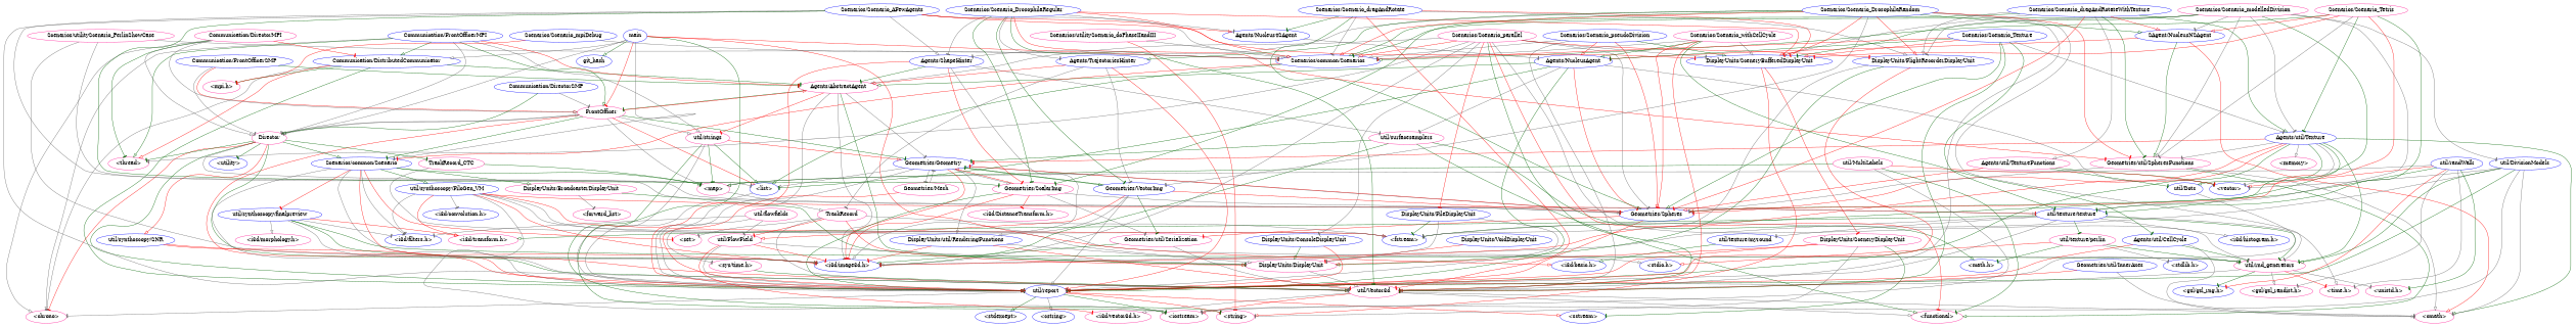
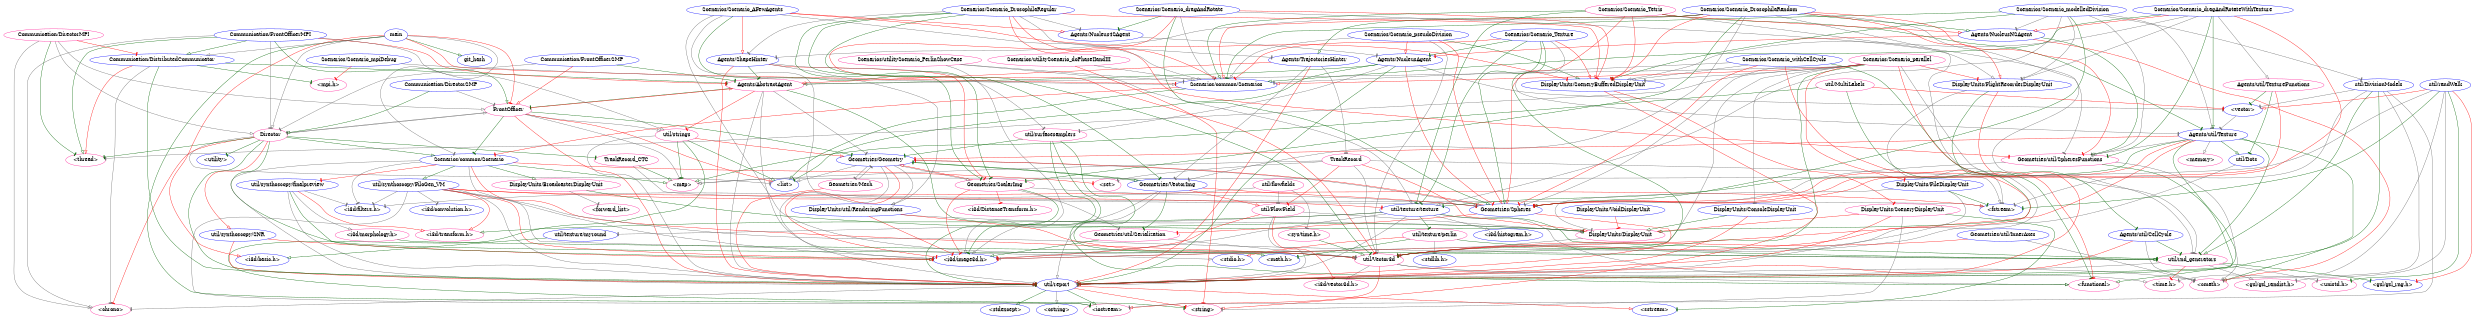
  digraph {
    node [color=blue fillcolor=white shape=oval style=filled]
    edge [arrowhead=tee color=gray40]
    n1 [label="Communication/FrontOfficerSMP"]
    n2 [color=deeppink label="Agents/AbstractAgent"]
    n3 [color=deeppink label=FrontOfficer]
    n4 [color=deeppink label=Director]
    n5 [label="util/report"]
    n6 [color=deeppink label="DisplayUnits/DisplayUnit"]
    n7 [label="<i3d/image3d.h>"]
    n8 [label="Geometries/Geometry"]
    n9 [color=deeppink label="util/strings"]
    n10 [label="Scenarios/common/Scenario"]
    n11 [label="<list>"]
    n12 [color=deeppink label="<map>"]
    n13 [color=deeppink label="<chrono>"]
    n14 [color=deeppink label="<thread>"]
    n15 [color=deeppink label="util/Vector3d"]
    n16 [label="util/synthoscopy/SNR"]
    n17 [color=deeppink label=TrackRecord_CTC]
    n18 [label="<utility>"]
    n19 [color=deeppink label="<iostream>"]
    n20 [color=deeppink label="<string>"]
    n21 [label="<sstream>"]
    n22 [label="<stdexcept>"]
    n23 [label="<cstring>"]
    n24 [label="Geometries/Spheres"]
    n25 [color=deeppink label="Geometries/ScalarImg"]
    n26 [color=deeppink label="Geometries/Mesh"]
    n27 [label="DisplayUnits/util/RenderingFunctions"]
    n28 [label="Geometries/VectorImg"]
    n29 [label="util/synthoscopy/finalpreview"]
    n30 [color=deeppink label="<set>"]
    n31 [color=deeppink label="DisplayUnits/BroadcasterDisplayUnit"]
    n32 [label="<i3d/filters.h>"]
    n33 [label="util/synthoscopy/FiloGen_VM"]
    n34 [color=deeppink label="<functional>"]
    n35 [color=deeppink label="<cmath>"]
    n36 [color=deeppink label="<i3d/vector3d.h>"]
    n37 [label="<fstream>"]
    n38 [color=deeppink label="Geometries/util/Serialization"]
    n39 [label="Agents/NucleusAgent"]
    n40 [color=deeppink label="util/surfacesamplers"]
    n41 [label="<vector>"]
    n42 [label="<math.h>"]
    n43 [label=main]
    n44 [label="<i3d/basic.h>"]
    n45 [label=git_hash]
    n46 [label="Communication/DistributedCommunicator"]
    n47 [label="Scenarios/common/Scenarios"]
    n48 [color=deeppink label="<mpi.h>"]
    n49 [color=deeppink label="util/rnd_generators"]
    n50 [color=deeppink label="<i3d/transform.h>"]
    n51 [color=deeppink label="<i3d/morphology.h>"]
    n52 [color=deeppink label="<forward_list>"]
    n53 [label="<stdio.h>"]
    n54 [label="util/texture/texture"]
    n55 [label="<i3d/convolution.h>"]
    n56 [color=deeppink label="Scenarios/utilityScenario_doPhaseIIandIII"]
    n57 [label="DisplayUnits/ConsoleDisplayUnit"]
    n58 [label="<gsl/gsl_rng.h>"]
    n59 [color=deeppink label="<gsl/gsl_randist.h>"]
    n60 [color=deeppink label="<time.h>"]
    n61 [color=deeppink label="<unistd.h>"]
    n62 [color=deeppink label="<i3d/DistanceTransform.h>"]
    n63 [color=deeppink label="util/FlowField"]
    n64 [label="Agents/ShapeHinter"]
    n65 [color=deeppink label="util/texture/perlin"]
    n66 [label="<stdlib.h>"]
    n67 [label="Agents/util/Texture"]
    n68 [label="util/Dots"]
    n69 [color=deeppink label="<memory>"]
    n70 [color=deeppink label="Geometries/util/SpheresFunctions"]
    n71 [label="util/texture/myround"]
    n72 [label="<i3d/histogram.h>"]
    n73 [color=deeppink label=TrackRecord]
    n74 [color=deeppink label="Scenarios/utilityScenario_PerlinShowCase"]
    n75 [color=deeppink label="Agents/util/TextureFunctions"]
    n76 [label="Scenarios/Scenario_pseudoDivision"]
    n77 [label="DisplayUnits/SceneryBufferedDisplayUnit"]
    n78 [color=deeppink label="DisplayUnits/SceneryDisplayUnit"]
    n79 [label="Agents/Nucleus4SAgent"]
    n80 [label="Agents/util/CellCycle"]
-   n81 [label="SAgent/NucleusNSAgent"]
+   n81 [label="Agents/NucleusNSAgent"]
    n82 [label="DisplayUnits/VoidDisplayUnit"]
    n83 [label="util/randWalk"]
    n84 [label="Scenarios/Scenario_dragAndRotate"]
    n85 [label="DisplayUnits/FlightRecorderDisplayUnit"]
    n86 [label="Communication/FrontOfficerMPI"]
-   n87 [color=deeppink label="Scenarios/Scenario_modelledDivision"]
+   n87 [label="Scenarios/Scenario_modelledDivision"]
    n88 [label="util/DivisionModels"]
    n89 [label="DisplayUnits/FileDisplayUnit"]
    n90 [label="Scenarios/Scenario_dragAndRotateWithTexture"]
    n91 [color=deeppink label="util/MultiLabels"]
    n92 [color=deeppink label="util/flowfields"]
    n93 [color=deeppink label="<sys/time.h>"]
    n94 [color=deeppink label="Communication/DirectorMPI"]
    n95 [color=deeppink label="Scenarios/Scenario_Tetris"]
    n96 [label="Scenarios/Scenario_mpiDebug"]
    n97 [color=deeppink label="Scenarios/Scenario_parallel"]
    n98 [label="Scenarios/Scenario_DrosophilaRegular"]
    n99 [label="Agents/TrajectoriesHinter"]
    n100 [label="Communication/DirectorSMP"]
    n101 [label="Geometries/util/InnerAxes"]
    n102 [label="Scenarios/Scenario_DrosophilaRandom"]
    n103 [label="Scenarios/Scenario_Texture"]
    n104 [label="Scenarios/Scenario_AFewAgents"]
-   n105 [color=deeppink label="Scenarios/Scenario_withCellCycle"]
+   n105 [label="Scenarios/Scenario_withCellCycle"]
    n1 -> n2 [color=darkgreen]
    n1 -> n3 [arrowhead=onormal color=red]
    n1 -> n4
    n2 -> n3 [color=darkgreen]
    n2 -> n5 [arrowhead=onormal]
    n2 -> n6 [color=darkgreen]
    n2 -> n7
    n2 -> n8
    n2 -> n9 [color=red]
    n3 -> n2 [arrowhead=onormal color=red]
    n3 -> n4
    n3 -> n5 [color=red]
    n3 -> n8 [color=darkgreen]
    n3 -> n9 [arrowhead=onormal]
    n3 -> n10 [color=darkgreen]
    n3 -> n11 [arrowhead=onormal color=red]
    n3 -> n12
    n4 -> n3 [arrowhead=onormal]
    n4 -> n5 [arrowhead=onormal color=darkgreen]
    n4 -> n10 [arrowhead=onormal color=darkgreen]
    n4 -> n11
    n4 -> n13 [color=red]
    n4 -> n14 [color=darkgreen]
    n4 -> n15 [arrowhead=onormal color=darkgreen]
    n4 -> n16 [arrowhead=onormal color=red]
    n4 -> n17 [color=darkgreen]
    n4 -> n18 [color=darkgreen]
    n5 -> n13
    n5 -> n19 [arrowhead=onormal color=darkgreen]
    n5 -> n20 [color=red]
    n5 -> n21 [arrowhead=onormal color=red]
    n5 -> n22 [arrowhead=onormal color=darkgreen]
    n5 -> n23 [arrowhead=onormal]
    n6 -> n15 [arrowhead=onormal]
    n8 -> n5 [arrowhead=onormal]
    n8 -> n7 [color=red]
    n8 -> n11 [arrowhead=onormal]
    n8 -> n24 [arrowhead=onormal]
    n8 -> n25 [arrowhead=onormal]
    n8 -> n26
    n8 -> n27 [arrowhead=onormal]
    n8 -> n28 [arrowhead=onormal color=darkgreen]
    n9 -> n5
    n9 -> n8 [arrowhead=onormal color=red]
    n9 -> n11 [arrowhead=onormal color=darkgreen]
    n9 -> n12 [color=darkgreen]
    n9 -> n20 [color=darkgreen]
    n10 -> n5
    n10 -> n7
    n10 -> n12 [arrowhead=onormal color=darkgreen]
    n10 -> n15 [arrowhead=onormal color=red]
    n10 -> n29 [color=red]
    n10 -> n30 [color=red]
    n10 -> n31 [arrowhead=onormal color=darkgreen]
    n10 -> n32
    n10 -> n33 [arrowhead=onormal color=darkgreen]
    n15 -> n19 [arrowhead=onormal color=red]
    n15 -> n34 [arrowhead=onormal]
    n15 -> n35
    n15 -> n36 [arrowhead=onormal]
    n16 -> n5 [arrowhead=onormal color=red]
    n16 -> n7 [arrowhead=onormal color=red]
-   n17 -> n12 [color=darkgreen]
+   n17 -> n12 [arrowhead=onormal color=darkgreen]
    n17 -> n37 [arrowhead=onormal]
    n24 -> n5 [color=red]
    n24 -> n8 [color=red]
    n24 -> n38 [color=red]
    n25 -> n5 [arrowhead=onormal color=darkgreen]
    n25 -> n7 [color=red]
    n25 -> n8 [arrowhead=onormal color=red]
    n25 -> n24
    n25 -> n38
    n25 -> n62 [color=red]
    n26 -> n5 [color=red]
    n26 -> n8
    n27 -> n6 [arrowhead=onormal]
    n27 -> n7 [color=red]
    n27 -> n15 [color=red]
    n28 -> n5 [arrowhead=onormal]
    n28 -> n7 [arrowhead=onormal]
    n28 -> n8 [color=darkgreen]
    n28 -> n24 [color=red]
    n28 -> n38 [color=darkgreen]
    n28 -> n63 [arrowhead=onormal color=red]
    n29 -> n5 [arrowhead=onormal]
    n29 -> n7 [arrowhead=onormal color=darkgreen]
    n29 -> n32
-   n29 -> n49 [arrowhead=onormal color=darkgreen]
+   n51 -> n49 [arrowhead=onormal color=darkgreen]
    n29 -> n50 [arrowhead=onormal color=red]
    n29 -> n51 [arrowhead=onormal]
    n31 -> n6 [arrowhead=onormal color=darkgreen]
    n31 -> n52
-   n11 -> n5 [arrowhead=onormal]
+   n33 -> n5 [arrowhead=onormal]
    n33 -> n7 [color=red]
    n33 -> n19
    n33 -> n32
    n33 -> n37 [arrowhead=onormal color=red]
    n33 -> n49 [arrowhead=onormal]
    n33 -> n50 [arrowhead=onormal color=red]
    n33 -> n53 [arrowhead=onormal]
    n33 -> n54 [color=red]
    n33 -> n55
    n38 -> n7 [arrowhead=onormal color=darkgreen]
    n38 -> n15
    n39 -> n2 [arrowhead=onormal color=darkgreen]
    n39 -> n5 [arrowhead=onormal color=darkgreen]
    n39 -> n11 [color=darkgreen]
    n39 -> n24 [color=red]
    n39 -> n40
    n39 -> n41
    n40 -> n7 [color=darkgreen]
    n40 -> n8 [color=darkgreen]
    n40 -> n34 [arrowhead=onormal color=darkgreen]
    n40 -> n42 [arrowhead=onormal color=darkgreen]
    n43 -> n3 [color=red]
    n43 -> n4 [arrowhead=onormal]
    n43 -> n10
    n43 -> n19 [color=darkgreen]
    n43 -> n44 [arrowhead=onormal color=red]
    n43 -> n45 [arrowhead=onormal color=darkgreen]
    n43 -> n46 [arrowhead=onormal]
    n43 -> n47 [color=red]
    n46 -> n2 [color=darkgreen]
    n46 -> n5 [color=darkgreen]
    n46 -> n13
    n46 -> n14 [arrowhead=onormal color=red]
    n46 -> n48 [color=darkgreen]
    n47 -> n10 [color=red]
    n47 -> n11 [arrowhead=onormal color=darkgreen]
    n49 -> n5
    n49 -> n58 [color=darkgreen]
    n49 -> n59 [arrowhead=onormal]
    n49 -> n60 [color=red]
    n49 -> n61
    n54 -> n5
    n54 -> n7
    n54 -> n49 [color=darkgreen]
    n54 -> n50 [arrowhead=onormal color=darkgreen]
    n54 -> n60 [arrowhead=onormal]
    n54 -> n65 [color=darkgreen]
    n54 -> n71
    n54 -> n72 [arrowhead=onormal]
    n56 -> n20 [color=red]
    n56 -> n47 [arrowhead=onormal]
    n57 -> n5 [arrowhead=onormal color=red]
    n57 -> n6 [arrowhead=onormal color=darkgreen]
    n63 -> n5
    n63 -> n6
    n63 -> n7 [color=red]
    n63 -> n36 [color=red]
    n64 -> n2 [color=darkgreen]
    n64 -> n5 [arrowhead=onormal color=red]
    n64 -> n25 [color=red]
    n64 -> n27 [arrowhead=onormal]
    n64 -> n40
    n65 -> n42 [color=darkgreen]
    n65 -> n49 [color=darkgreen]
    n65 -> n53 [arrowhead=onormal color=red]
    n65 -> n66
    n67 -> n5 [arrowhead=onormal color=darkgreen]
    n67 -> n7 [color=red]
    n67 -> n8 [color=red]
    n67 -> n24 [color=red]
    n67 -> n35 [arrowhead=onormal color=darkgreen]
-   n67 -> n41
+   n41 -> n67
    n67 -> n49 [color=darkgreen]
    n67 -> n54 [color=darkgreen]
    n67 -> n68 [arrowhead=onormal color=darkgreen]
    n67 -> n69 [arrowhead=onormal]
    n67 -> n70
    n68 -> n15 [arrowhead=onormal]
    n70 -> n24
    n70 -> n34 [arrowhead=onormal color=darkgreen]
    n70 -> n35 [arrowhead=onormal]
    n71 -> n44 [arrowhead=onormal color=darkgreen]
    n73 -> n6 [arrowhead=onormal color=red]
-   n12 -> n73 [arrowhead=onormal]
+   n73 -> n12 [arrowhead=onormal]
    n73 -> n15
    n73 -> n30
    n73 -> n37 [arrowhead=onormal]
    n73 -> n63 [color=red]
    n74 -> n7 [arrowhead=onormal]
    n74 -> n47
    n74 -> n54 [arrowhead=onormal]
    n75 -> n24 [arrowhead=onormal color=red]
    n75 -> n41 [color=darkgreen]
    n75 -> n68 [color=darkgreen]
    n76 -> n15 [arrowhead=onormal]
    n76 -> n24 [arrowhead=onormal color=red]
    n76 -> n39 [arrowhead=onormal color=red]
    n76 -> n47 [arrowhead=onormal]
    n76 -> n77 [arrowhead=onormal color=darkgreen]
    n77 -> n20 [arrowhead=onormal color=red]
    n77 -> n78 [color=red]
    n78 -> n5 [arrowhead=onormal color=red]
    n78 -> n6 [arrowhead=onormal color=red]
    n78 -> n20
    n78 -> n21 [color=darkgreen]
    n79 -> n39
    n80 -> n5 [color=red]
    n80 -> n35 [arrowhead=onormal]
    n80 -> n49 [color=darkgreen]
    n81 -> n35 [arrowhead=onormal color=red]
    n81 -> n39 [color=red]
    n81 -> n70 [arrowhead=onormal color=darkgreen]
    n82 -> n6 [color=red]
    n83 -> n12 [arrowhead=onormal]
    n83 -> n37 [color=darkgreen]
    n83 -> n41 [arrowhead=onormal color=red]
    n83 -> n58 [color=red]
    n83 -> n59
    n83 -> n60
    n83 -> n61 [color=darkgreen]
    n84 -> n15 [color=red]
    n84 -> n24 [arrowhead=onormal color=darkgreen]
    n84 -> n47
    n84 -> n77 [color=red]
    n84 -> n79 [color=darkgreen]
    n84 -> n85 [arrowhead=onormal]
    n85 -> n5 [arrowhead=onormal color=red]
    n85 -> n6 [arrowhead=onormal color=darkgreen]
    n85 -> n37
    n86 -> n2 [color=red]
    n86 -> n3 [arrowhead=onormal color=darkgreen]
    n86 -> n4
    n86 -> n9 [arrowhead=onormal]
    n86 -> n13 [arrowhead=onormal]
    n86 -> n14 [arrowhead=onormal color=darkgreen]
    n86 -> n46 [arrowhead=onormal color=darkgreen]
    n87 -> n24 [arrowhead=onormal color=darkgreen]
    n87 -> n47 [color=darkgreen]
    n87 -> n54 [arrowhead=onormal]
    n87 -> n67
    n87 -> n70 [arrowhead=onormal]
    n87 -> n77 [color=darkgreen]
    n87 -> n81
    n87 -> n85
    n87 -> n88
    n88 -> n5 [color=darkgreen]
    n88 -> n19
    n88 -> n35
    n88 -> n37
    n88 -> n41
    n88 -> n49 [arrowhead=onormal color=darkgreen]
    n89 -> n5
    n89 -> n6
    n89 -> n37 [color=darkgreen]
    n90 -> n24 [color=red]
    n90 -> n47 [arrowhead=onormal color=darkgreen]
    n90 -> n67 [arrowhead=onormal color=darkgreen]
    n90 -> n70 [color=darkgreen]
    n90 -> n75 [arrowhead=onormal]
    n90 -> n77 [arrowhead=onormal]
    n90 -> n81 [arrowhead=onormal color=red]
    n90 -> n85 [arrowhead=onormal]
    n91 -> n12 [arrowhead=onormal color=darkgreen]
-   n91 -> n19
    n91 -> n34 [color=darkgreen]
    n91 -> n41 [color=red]
    n92 -> n32
    n92 -> n63
    n92 -> n93
    n93 -> n15 [arrowhead=onormal color=darkgreen]
    n94 -> n3 [arrowhead=onormal]
    n94 -> n4 [arrowhead=onormal]
    n94 -> n13 [arrowhead=onormal]
    n94 -> n14 [color=darkgreen]
    n94 -> n46 [color=red]
    n95 -> n24 [arrowhead=onormal color=red]
    n95 -> n47 [arrowhead=onormal color=darkgreen]
    n95 -> n54 [color=darkgreen]
    n95 -> n67 [color=darkgreen]
    n95 -> n70
    n95 -> n77 [color=red]
    n95 -> n81 [arrowhead=onormal color=red]
    n96 -> n47 [arrowhead=onormal]
    n96 -> n48 [color=red]
    n97 -> n2 [arrowhead=onormal]
    n97 -> n7 [arrowhead=onormal]
    n97 -> n14
    n97 -> n15 [color=darkgreen]
    n97 -> n24
    n97 -> n34 [color=red]
    n97 -> n47 [arrowhead=onormal color=red]
    n97 -> n49
    n97 -> n57
    n97 -> n77
    n97 -> n85 [color=red]
    n97 -> n89 [color=red]
    n98 -> n15 [color=darkgreen]
    n98 -> n25 [color=darkgreen]
    n98 -> n28 [color=darkgreen]
    n98 -> n47 [arrowhead=onormal color=red]
    n98 -> n64
    n98 -> n70 [color=red]
    n98 -> n77 [arrowhead=onormal color=red]
    n98 -> n79
    n98 -> n99
    n99 -> n2 [arrowhead=onormal color=red]
    n99 -> n5 [arrowhead=onormal color=red]
    n99 -> n28
    n99 -> n73
    n100 -> n3
    n100 -> n4 [arrowhead=onormal color=darkgreen]
    n101 -> n15 [color=red]
    n101 -> n35
    n102 -> n15
    n102 -> n25 [color=darkgreen]
    n102 -> n28
    n102 -> n47 [arrowhead=onormal color=red]
    n102 -> n49
    n102 -> n64
    n102 -> n70 [color=red]
    n102 -> n77 [color=red]
    n102 -> n81 [arrowhead=onormal color=darkgreen]
    n102 -> n85 [arrowhead=onormal color=red]
    n102 -> n99 [arrowhead=onormal color=darkgreen]
    n103 -> n15 [color=darkgreen]
    n103 -> n24 [arrowhead=onormal color=darkgreen]
    n103 -> n39 [color=darkgreen]
    n103 -> n47 [color=red]
    n103 -> n54 [color=darkgreen]
    n103 -> n67
    n103 -> n77 [arrowhead=onormal color=red]
    n104 -> n15
    n104 -> n24 [arrowhead=onormal]
    n104 -> n25 [color=darkgreen]
    n104 -> n47 [arrowhead=onormal]
-   n104 -> n64 [arrowhead=onormal]
+   n104 -> n64 [arrowhead=onormal color=red]
    n104 -> n77 [color=red]
    n104 -> n79 [arrowhead=onormal color=red]
    n105 -> n15 [arrowhead=onormal color=red]
    n105 -> n24 [color=red]
-   n105 -> n39 [arrowhead=onormal color=darkgreen]
    n105 -> n47
    n105 -> n77 [arrowhead=onormal]
    n105 -> n80 [color=darkgreen]
  }
